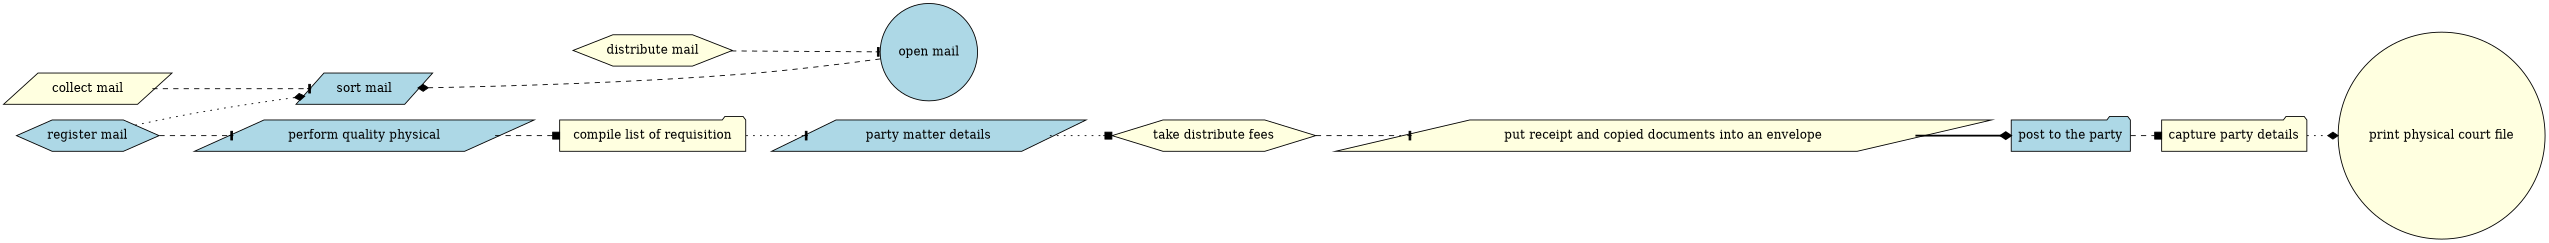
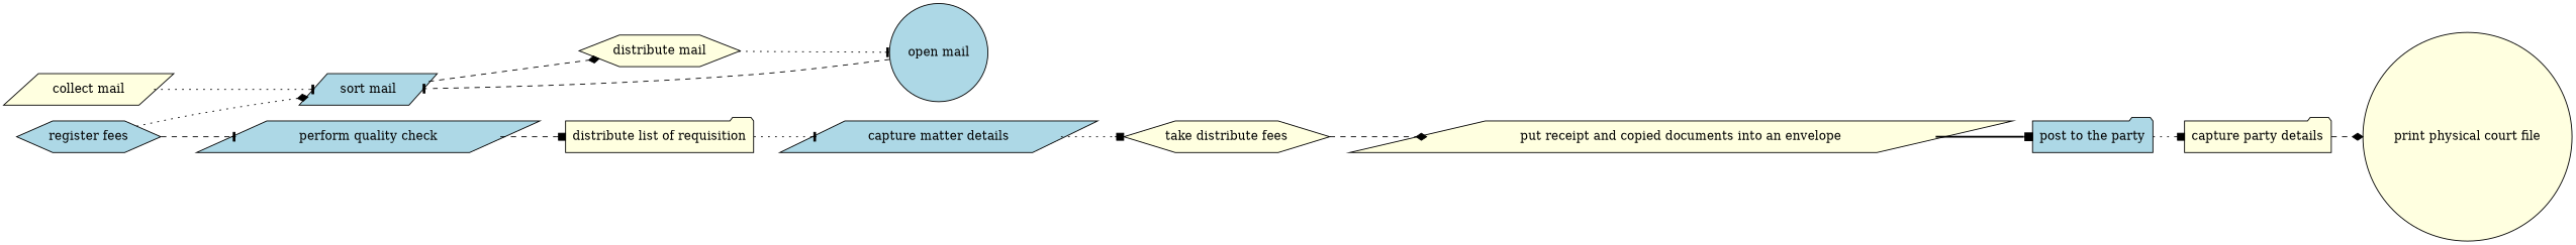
  strict digraph {
    rankdir=LR
    node [fillcolor=lightyellow shape=parallelogram style=filled]
    edge [arrowhead=diamond attrs="{'type': 'flow', 'label': 'flow'}" style=dashed]
    "collect mail" [attrs="{'type': 'Activity', 'label': 'collect mail'}"]
    "sort mail" [attrs="{'type': 'Activity', 'label': 'sort mail'}" fillcolor=lightblue]
    "distribute mail" [attrs="{'type': 'Activity', 'label': 'distribute mail'}" shape=hexagon]
    "open mail" [attrs="{'type': 'Activity', 'label': 'open mail'}" fillcolor=lightblue shape=circle]
-   "register mail" [attrs="{'type': 'Activity', 'label': 'register mail'}" fillcolor=lightblue shape=hexagon]
-   "perform quality check" [attrs="{'type': 'Activity', 'label': 'perform quality check'}" fillcolor=lightblue label="perform quality physical"]
-   "compile list of requisition" [attrs="{'type': 'Activity', 'label': 'compile list of requisition'}" shape=folder]
-   "capture matter details" [attrs="{'type': 'Activity', 'label': 'capture matter details'}" fillcolor=lightblue label="party matter details"]
+   "register mail" [attrs="{'type': 'Activity', 'label': 'register mail'}" fillcolor=lightblue shape=hexagon label="register fees"]
+   "perform quality check" [attrs="{'type': 'Activity', 'label': 'perform quality check'}" fillcolor=lightblue]
+   "compile list of requisition" [attrs="{'type': 'Activity', 'label': 'compile list of requisition'}" shape=folder label="distribute list of requisition"]
+   "capture matter details" [attrs="{'type': 'Activity', 'label': 'capture matter details'}" fillcolor=lightblue]
    n9 [attrs="{'type': 'Activity', 'label': 'take applicable fees'}" label="take distribute fees" shape=hexagon]
    "put receipt and copied documents into an envelope" [attrs="{'type': 'Activity', 'label': 'put receipt and copied documents into an envelope'}"]
    "post to the party" [attrs="{'type': 'Activity', 'label': 'post to the party'}" fillcolor=lightblue shape=folder]
    "capture party details" [attrs="{'type': 'Activity', 'label': 'capture party details'}" shape=folder]
    "print physical court file" [attrs="{'type': 'Activity', 'label': 'print physical court file'}" shape=circle]
-   "collect mail" -> "sort mail" [arrowhead=tee]
-   "distribute mail" -> "open mail" [arrowhead=tee]
-   "open mail" -> "sort mail"
+   "collect mail" -> "sort mail" [arrowhead=tee style=dotted]
+   "sort mail" -> "distribute mail"
+   "distribute mail" -> "open mail" [arrowhead=tee style=dotted]
+   "open mail" -> "sort mail" [arrowhead=tee]
    "register mail" -> "sort mail" [style=dotted]
    "register mail" -> "perform quality check" [arrowhead=tee]
    "perform quality check" -> "compile list of requisition" [arrowhead=box]
    "compile list of requisition" -> "capture matter details" [arrowhead=tee style=dotted]
    "capture matter details" -> n9 [arrowhead=box style=dotted]
-   n9 -> "put receipt and copied documents into an envelope" [arrowhead=tee]
-   "put receipt and copied documents into an envelope" -> "post to the party" [style=bold]
-   "post to the party" -> "capture party details" [arrowhead=box]
-   "capture party details" -> "print physical court file" [style=dotted]
+   n9 -> "put receipt and copied documents into an envelope"
+   "put receipt and copied documents into an envelope" -> "post to the party" [arrowhead=box style=bold]
+   "post to the party" -> "capture party details" [arrowhead=box style=dotted]
+   "capture party details" -> "print physical court file"
  }
